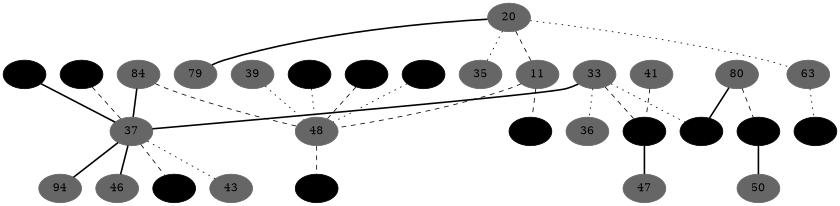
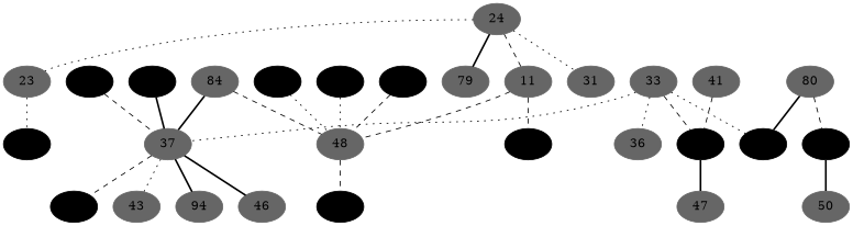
  graph {
    node [color=gray40 style=filled]
    edge [style=dashed]
    10 [color=black super="+9"]
    37 [super="+13+17+3"]
    43
    n4 [label=94]
    46
    52 [color=black]
    22 [color=black]
    11
    48 [super="+8+2+6"]
    49 [color=black]
    19 [color=black]
-   20 [super="+18"]
-   23 [label=63]
+   20 [super="+18" label=24]
+   23
    n14 [label=79]
-   31 [label=35]
+   31
    25 [color=black]
    n17 [label=84 super="+1"]
    28 [color=black]
    n19 [label=80]
    42 [color=black]
    51 [color=black super="+27"]
    50
    33 [super="+21+16+32"]
    36
    45 [color=black super="+35"]
    47
    38 [color=black]
-   39
    40 [color=black]
    41
    10 -- 37 [style=bold]
    37 -- 43 [style=dotted]
    37 -- n4 [style=bold]
    37 -- 46 [style=bold]
    37 -- 52
    11 -- 22
    11 -- 48
    48 -- 49
    19 -- 48
    20 -- 11
    20 -- 23 [style=dotted]
    20 -- n14 [style=bold]
    20 -- 31 [style=dotted]
    23 -- 25 [style=dotted]
    n17 -- 37 [style=bold]
    n17 -- 48
    28 -- 37
    n19 -- 42
    n19 -- 51 [style=bold]
    42 -- 50 [style=bold]
-   33 -- 37 [style=bold]
+   33 -- 37 [style=dotted]
    33 -- 51 [style=dotted]
    33 -- 36 [style=dotted]
    33 -- 45
    45 -- 47 [style=bold]
    38 -- 48 [style=dotted]
-   39 -- 48 [style=dotted]
    40 -- 48 [style=dotted]
    41 -- 45
  }
